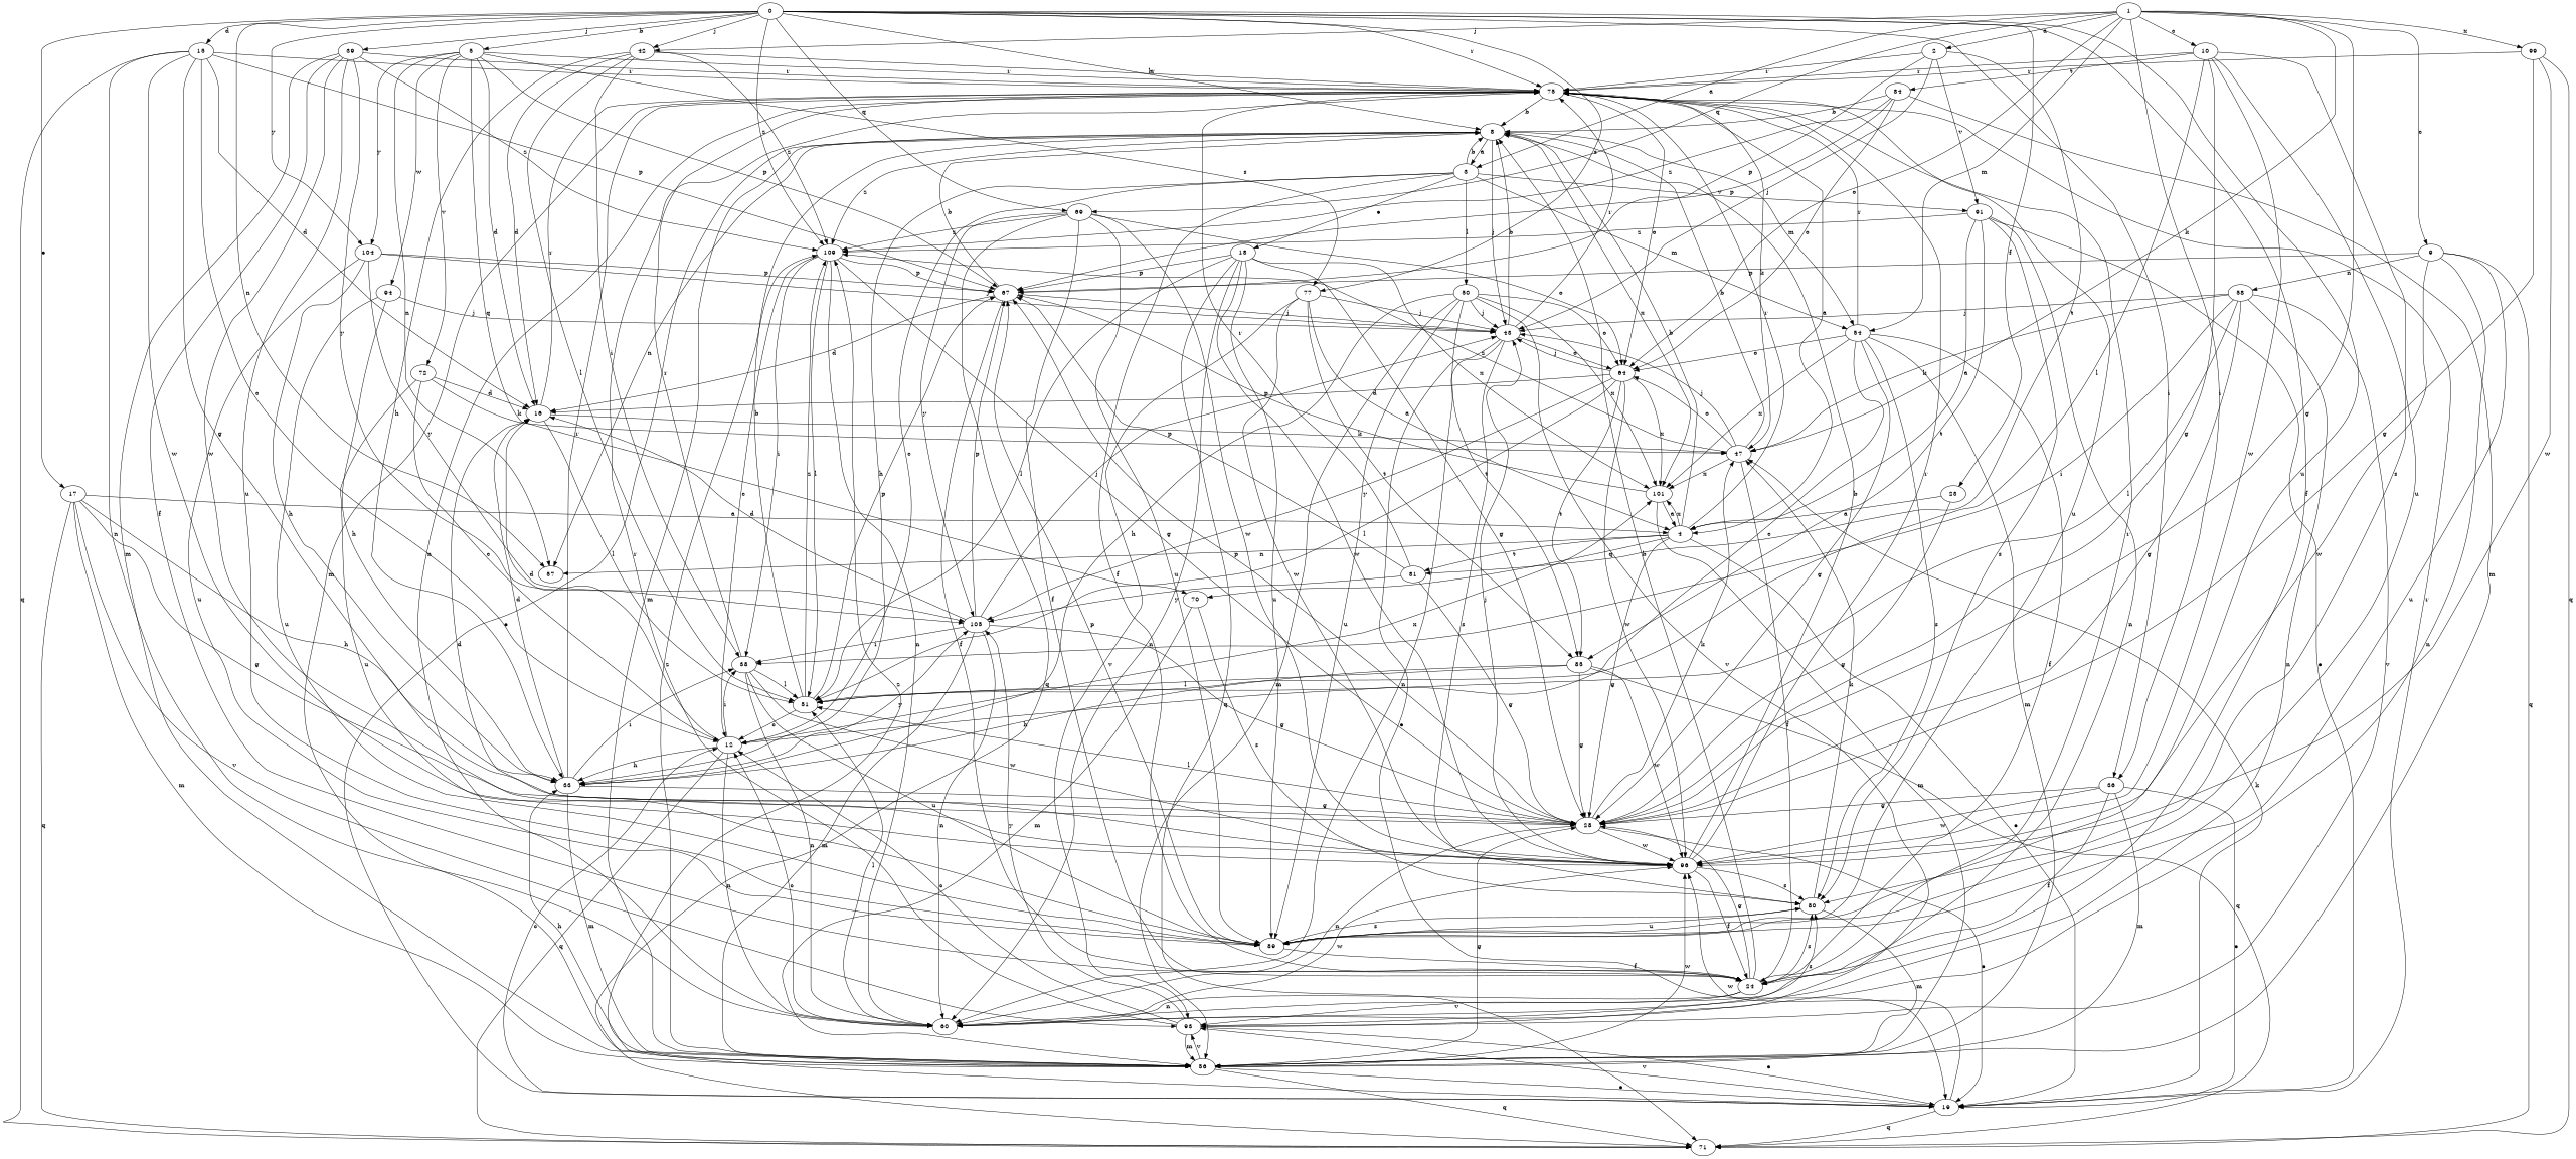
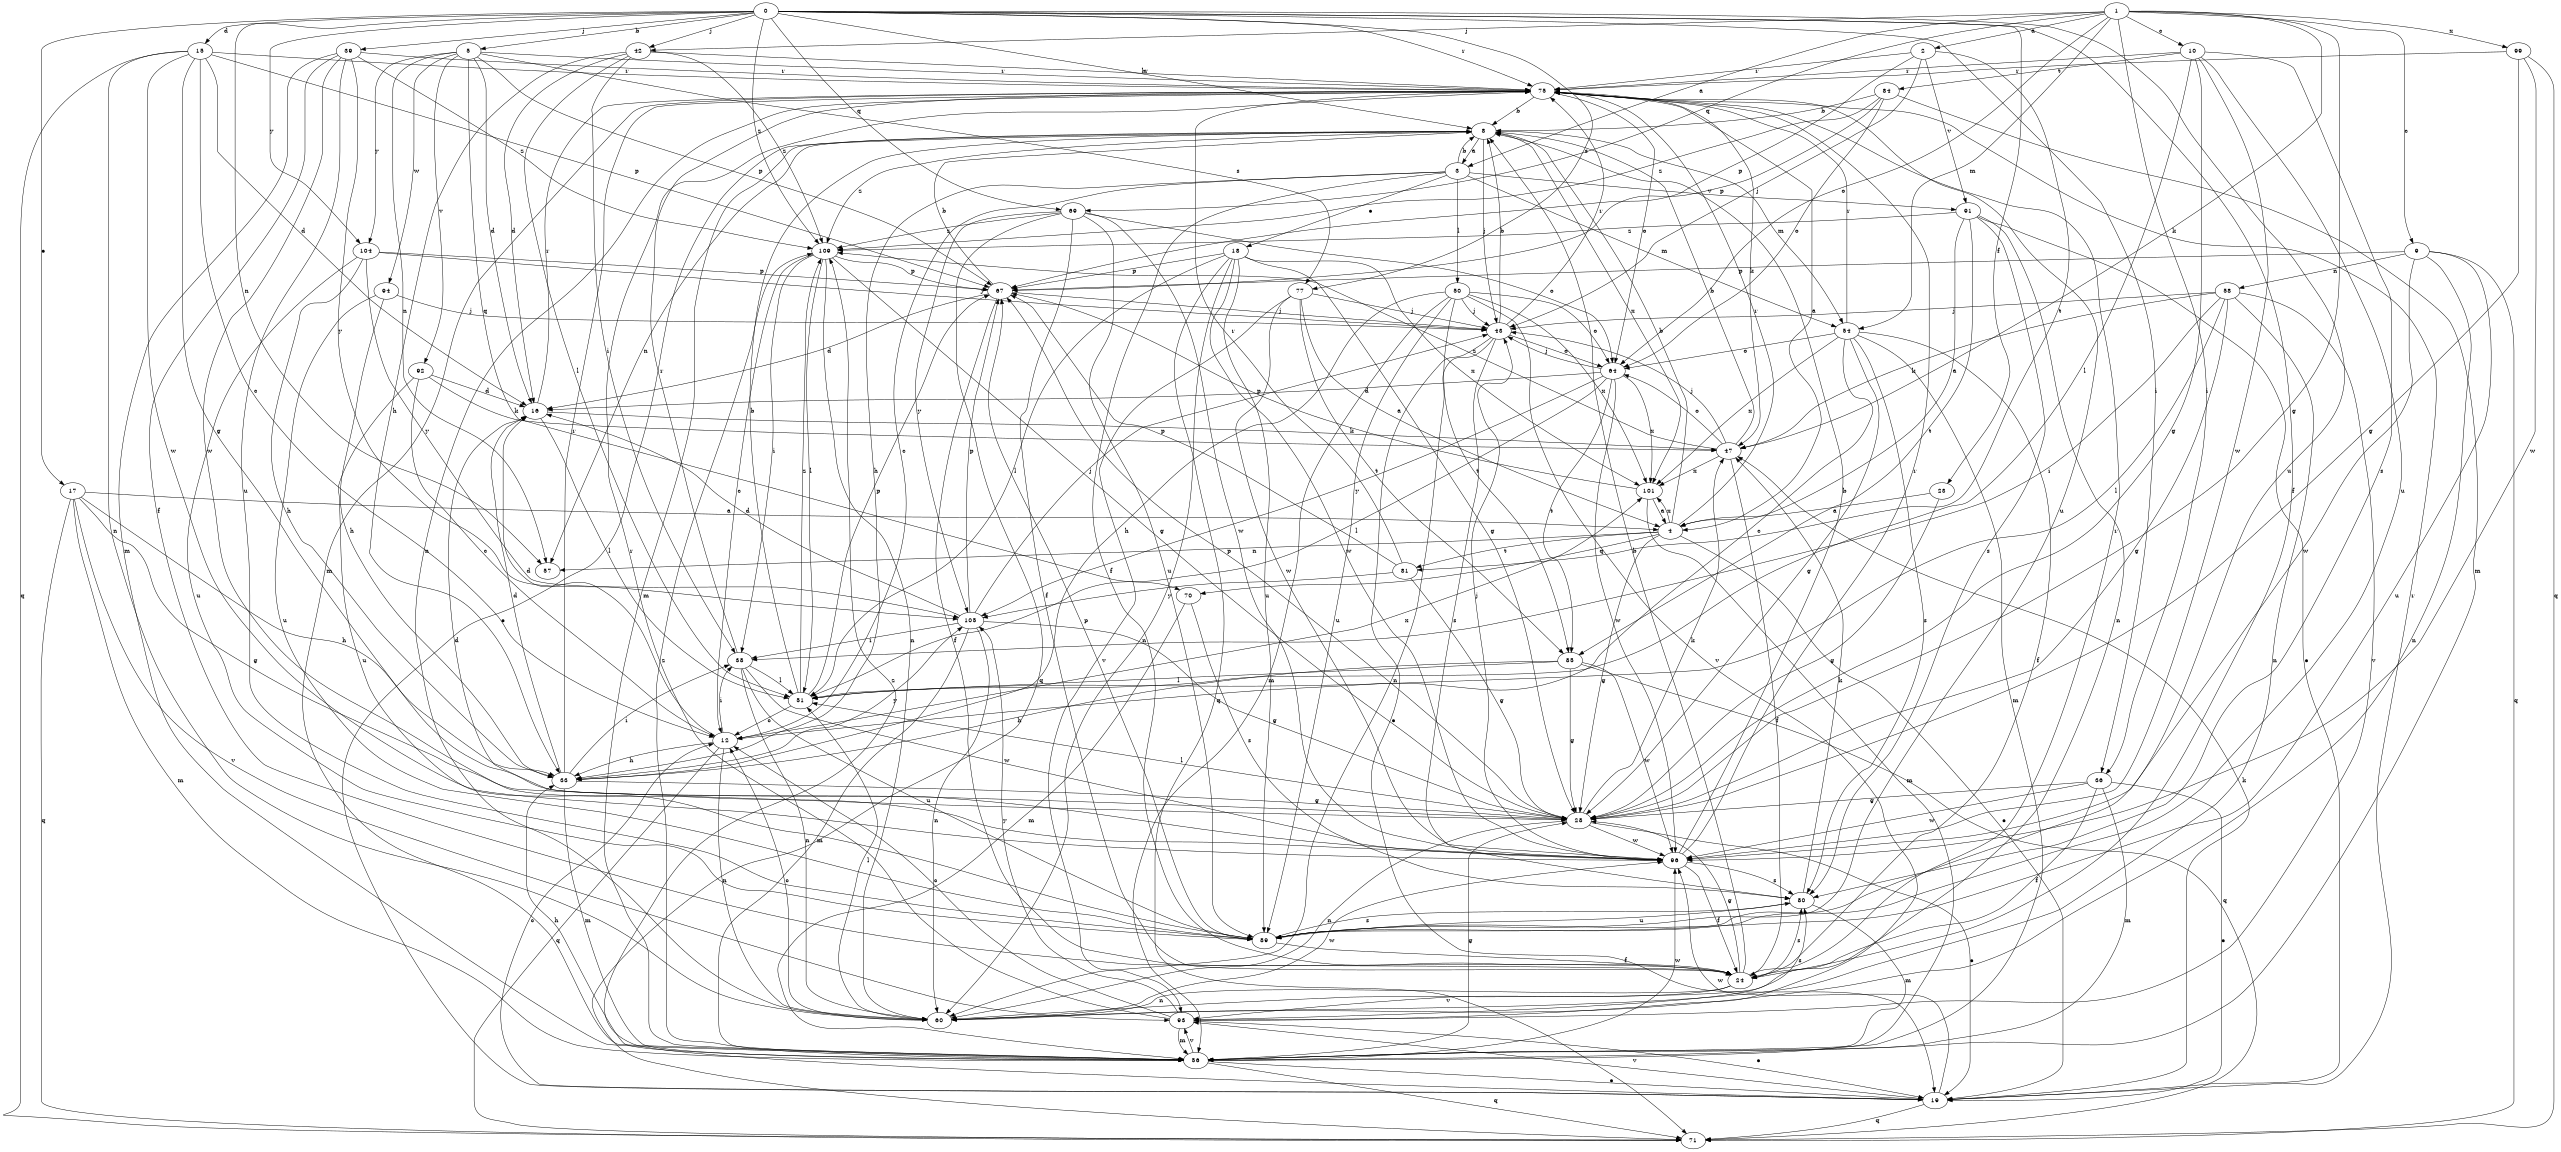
  strict digraph {
    0
    5
    8
    15
    17
    23
    24
    36
    39
    42
    57
    69
    75
    77
    89
    104
    109
    16
    67
    70
-   92 [label=72]
+   92
    94
    3
    54
    43
    19
    101
    56
    28
    12
    60
    71
    96
    33
    4
    93
    80
    105
    51
    38
    47
    64
    85
    1
    2
    9
    10
    99
    81
    91
    18
    50
    58
    84
    0 -> 5 [label=b]
    0 -> 8 [label=b]
    0 -> 15 [label=d]
    0 -> 17 [label=e]
    0 -> 23 [label=f]
    0 -> 24 [label=f]
    0 -> 36 [label=i]
    0 -> 39 [label=j]
    0 -> 42 [label=j]
    0 -> 57 [label=n]
    0 -> 69 [label=q]
    0 -> 75 [label=r]
    0 -> 77 [label=s]
    0 -> 89 [label=u]
    0 -> 104 [label=y]
    0 -> 109 [label=z]
    5 -> 57 [label=n]
    5 -> 75 [label=r]
    5 -> 77 [label=s]
    5 -> 104 [label=y]
    5 -> 16 [label=d]
    5 -> 67 [label=p]
    5 -> 70 [label=q]
    5 -> 92 [label=v]
    5 -> 94 [label=w]
    8 -> 57 [label=n]
    8 -> 109 [label=z]
    8 -> 3 [label=a]
    8 -> 54 [label=m]
    8 -> 43 [label=j]
    8 -> 19 [label=e]
    8 -> 101 [label=x]
    8 -> 56 [label=m]
    15 -> 75 [label=r]
    15 -> 16 [label=d]
    15 -> 67 [label=p]
    15 -> 28 [label=g]
    15 -> 12 [label=c]
    15 -> 60 [label=n]
    15 -> 71 [label=q]
    15 -> 96 [label=w]
    17 -> 56 [label=m]
    17 -> 28 [label=g]
    17 -> 71 [label=q]
    17 -> 33 [label=h]
    17 -> 4 [label=a]
    17 -> 93 [label=v]
    23 -> 28 [label=g]
    23 -> 4 [label=a]
    24 -> 8 [label=b]
    24 -> 75 [label=r]
    24 -> 28 [label=g]
    24 -> 60 [label=n]
    24 -> 93 [label=v]
    24 -> 80 [label=s]
    36 -> 24 [label=f]
    36 -> 19 [label=e]
    36 -> 56 [label=m]
    36 -> 28 [label=g]
    36 -> 96 [label=w]
    39 -> 24 [label=f]
    39 -> 75 [label=r]
    39 -> 89 [label=u]
    39 -> 109 [label=z]
    39 -> 56 [label=m]
    39 -> 96 [label=w]
    39 -> 105 [label=y]
    42 -> 75 [label=r]
    42 -> 109 [label=z]
    42 -> 16 [label=d]
    42 -> 33 [label=h]
    42 -> 51 [label=l]
    42 -> 38 [label=i]
    69 -> 24 [label=f]
    69 -> 89 [label=u]
    69 -> 109 [label=z]
    69 -> 71 [label=q]
    69 -> 96 [label=w]
    69 -> 105 [label=y]
    69 -> 64 [label=o]
    75 -> 8 [label=b]
    75 -> 89 [label=u]
    75 -> 56 [label=m]
    75 -> 60 [label=n]
    75 -> 4 [label=a]
    75 -> 47 [label=k]
    75 -> 64 [label=o]
    77 -> 43 [label=j]
    77 -> 96 [label=w]
    77 -> 4 [label=a]
    77 -> 93 [label=v]
    77 -> 85 [label=t]
    89 -> 24 [label=f]
    89 -> 67 [label=p]
    89 -> 80 [label=s]
    104 -> 89 [label=u]
    104 -> 67 [label=p]
    104 -> 43 [label=j]
    104 -> 33 [label=h]
    104 -> 105 [label=y]
    109 -> 67 [label=p]
    109 -> 28 [label=g]
    109 -> 12 [label=c]
    109 -> 60 [label=n]
    109 -> 51 [label=l]
    109 -> 38 [label=i]
    16 -> 75 [label=r]
    16 -> 51 [label=l]
    16 -> 47 [label=k]
    67 -> 8 [label=b]
    67 -> 24 [label=f]
    67 -> 16 [label=d]
    67 -> 43 [label=j]
    70 -> 56 [label=m]
    70 -> 80 [label=s]
    92 -> 89 [label=u]
    92 -> 16 [label=d]
    92 -> 12 [label=c]
    92 -> 47 [label=k]
    94 -> 89 [label=u]
    94 -> 43 [label=j]
    94 -> 33 [label=h]
    3 -> 8 [label=b]
    3 -> 24 [label=f]
    3 -> 54 [label=m]
    3 -> 12 [label=c]
    3 -> 33 [label=h]
    3 -> 91 [label=v]
    3 -> 18 [label=e]
    3 -> 50 [label=l]
    54 -> 24 [label=f]
    54 -> 75 [label=r]
    54 -> 101 [label=x]
    54 -> 56 [label=m]
    54 -> 28 [label=g]
    54 -> 12 [label=c]
    54 -> 80 [label=s]
    54 -> 64 [label=o]
    43 -> 8 [label=b]
    43 -> 75 [label=r]
    43 -> 19 [label=e]
    43 -> 60 [label=n]
    43 -> 80 [label=s]
    43 -> 64 [label=o]
    19 -> 75 [label=r]
    19 -> 109 [label=z]
    19 -> 12 [label=c]
    19 -> 71 [label=q]
    19 -> 96 [label=w]
    19 -> 93 [label=v]
    19 -> 47 [label=k]
    101 -> 67 [label=p]
    101 -> 56 [label=m]
    101 -> 4 [label=a]
    56 -> 109 [label=z]
    56 -> 19 [label=e]
    56 -> 28 [label=g]
    56 -> 71 [label=q]
    56 -> 96 [label=w]
    56 -> 33 [label=h]
    56 -> 93 [label=v]
    28 -> 67 [label=p]
    28 -> 19 [label=e]
    28 -> 60 [label=n]
    28 -> 96 [label=w]
    28 -> 51 [label=l]
    28 -> 47 [label=k]
    12 -> 16 [label=d]
    12 -> 101 [label=x]
    12 -> 60 [label=n]
    12 -> 71 [label=q]
    12 -> 33 [label=h]
    12 -> 38 [label=i]
    60 -> 12 [label=c]
    60 -> 96 [label=w]
    60 -> 51 [label=l]
    96 -> 8 [label=b]
    96 -> 24 [label=f]
    96 -> 75 [label=r]
    96 -> 16 [label=d]
    96 -> 43 [label=j]
    96 -> 80 [label=s]
    33 -> 75 [label=r]
    33 -> 16 [label=d]
    33 -> 56 [label=m]
    33 -> 28 [label=g]
    33 -> 105 [label=y]
    33 -> 38 [label=i]
    4 -> 8 [label=b]
    4 -> 57 [label=n]
    4 -> 75 [label=r]
    4 -> 70 [label=q]
    4 -> 19 [label=e]
    4 -> 101 [label=x]
    4 -> 28 [label=g]
    4 -> 81 [label=t]
    93 -> 75 [label=r]
    93 -> 19 [label=e]
    93 -> 56 [label=m]
    93 -> 12 [label=c]
    93 -> 80 [label=s]
    93 -> 105 [label=y]
    80 -> 89 [label=u]
    80 -> 56 [label=m]
    80 -> 47 [label=k]
    105 -> 16 [label=d]
    105 -> 67 [label=p]
    105 -> 43 [label=j]
    105 -> 56 [label=m]
    105 -> 28 [label=g]
    105 -> 60 [label=n]
    105 -> 38 [label=i]
    51 -> 8 [label=b]
    51 -> 109 [label=z]
    51 -> 67 [label=p]
    51 -> 12 [label=c]
    38 -> 75 [label=r]
    38 -> 89 [label=u]
    38 -> 60 [label=n]
    38 -> 96 [label=w]
    38 -> 51 [label=l]
    47 -> 8 [label=b]
    47 -> 24 [label=f]
    47 -> 109 [label=z]
    47 -> 43 [label=j]
    47 -> 101 [label=x]
    47 -> 64 [label=o]
    64 -> 16 [label=d]
    64 -> 43 [label=j]
    64 -> 101 [label=x]
    64 -> 96 [label=w]
    64 -> 105 [label=y]
    64 -> 51 [label=l]
    64 -> 85 [label=t]
    85 -> 28 [label=g]
    85 -> 71 [label=q]
    85 -> 96 [label=w]
    85 -> 33 [label=h]
    85 -> 51 [label=l]
    1 -> 36 [label=i]
    1 -> 42 [label=j]
    1 -> 69 [label=q]
    1 -> 3 [label=a]
    1 -> 54 [label=m]
    1 -> 28 [label=g]
    1 -> 47 [label=k]
    1 -> 64 [label=o]
    1 -> 2 [label=a]
    1 -> 9 [label=c]
    1 -> 10 [label=c]
    1 -> 99 [label=x]
    2 -> 75 [label=r]
    2 -> 67 [label=p]
    2 -> 43 [label=j]
    2 -> 81 [label=t]
    2 -> 91 [label=v]
    9 -> 89 [label=u]
    9 -> 67 [label=p]
    9 -> 60 [label=n]
    9 -> 71 [label=q]
    9 -> 96 [label=w]
    9 -> 58 [label=n]
    10 -> 75 [label=r]
    10 -> 89 [label=u]
    10 -> 28 [label=g]
    10 -> 96 [label=w]
    10 -> 80 [label=s]
    10 -> 51 [label=l]
    10 -> 84 [label=t]
    99 -> 75 [label=r]
    99 -> 28 [label=g]
    99 -> 71 [label=q]
    99 -> 96 [label=w]
    81 -> 75 [label=r]
    81 -> 67 [label=p]
    81 -> 28 [label=g]
    81 -> 105 [label=y]
    91 -> 109 [label=z]
    91 -> 19 [label=e]
    91 -> 60 [label=n]
    91 -> 4 [label=a]
    91 -> 80 [label=s]
    91 -> 85 [label=t]
    18 -> 89 [label=u]
    18 -> 67 [label=p]
    18 -> 101 [label=x]
    18 -> 28 [label=g]
    18 -> 60 [label=n]
    18 -> 71 [label=q]
    18 -> 96 [label=w]
    18 -> 51 [label=l]
    50 -> 89 [label=u]
    50 -> 43 [label=j]
    50 -> 101 [label=x]
    50 -> 56 [label=m]
    50 -> 33 [label=h]
    50 -> 93 [label=v]
    50 -> 64 [label=o]
    50 -> 85 [label=t]
    58 -> 43 [label=j]
    58 -> 28 [label=g]
    58 -> 60 [label=n]
    58 -> 93 [label=v]
    58 -> 51 [label=l]
    58 -> 38 [label=i]
    58 -> 47 [label=k]
    84 -> 8 [label=b]
    84 -> 109 [label=z]
    84 -> 67 [label=p]
    84 -> 56 [label=m]
    84 -> 64 [label=o]
  }
